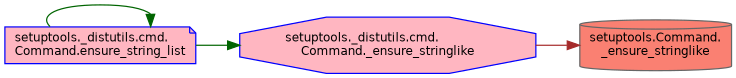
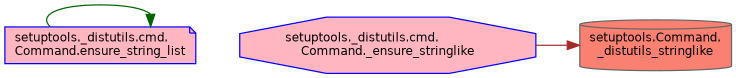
  digraph {
    rankdir=LR
    node [color=blue fillcolor=lightpink fontname=Helvetica fontsize=10 style=filled]
    edge [color=darkgreen fontname=Helvetica fontsize=10 labelfontname=Helvetica labelfontsize=10 style=solid]
    n1 [fontcolor=black height=0.2 label="setuptools._distutils.cmd.\lCommand.ensure_string_list" shape=note width=0.4]
    n2 [height=0.2 label="setuptools._distutils.cmd.\lCommand._ensure_stringlike" shape=octagon width=0.4]
-   n3 [color=gray40 fillcolor=salmon height=0.2 label="setuptools.Command.\l_ensure_stringlike" shape=cylinder width=0.4]
+   n3 [color=gray40 fillcolor=salmon height=0.2 label="setuptools.Command.\l_distutils_stringlike" shape=cylinder width=0.4]
    n1 -> n1
-   n1 -> n2
    n2 -> n3 [color=brown]
  }
